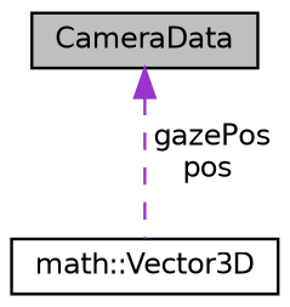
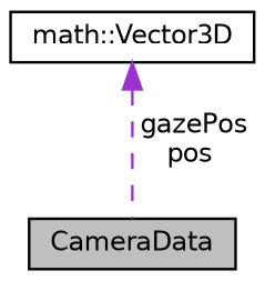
  digraph {
    node [color=black fontname=Helvetica fontsize=10 shape=record style=filled]
    n1 [fillcolor=grey75 fontcolor=black height=0.2 label=CameraData width=0.4]
    n2 [fillcolor=white height=0.2 label="math::Vector3D" width=0.4]
-   n1 -> n2 [color=darkorchid3 dir=back fontname=Helvetica fontsize=10 label=" gazePos\npos" labelfontname=Helvetica labelfontsize=10 style=dashed]
+   n2 -> n1 [color=darkorchid3 dir=back fontname=Helvetica fontsize=10 label=" gazePos\npos" labelfontname=Helvetica labelfontsize=10 style=dashed]
  }
